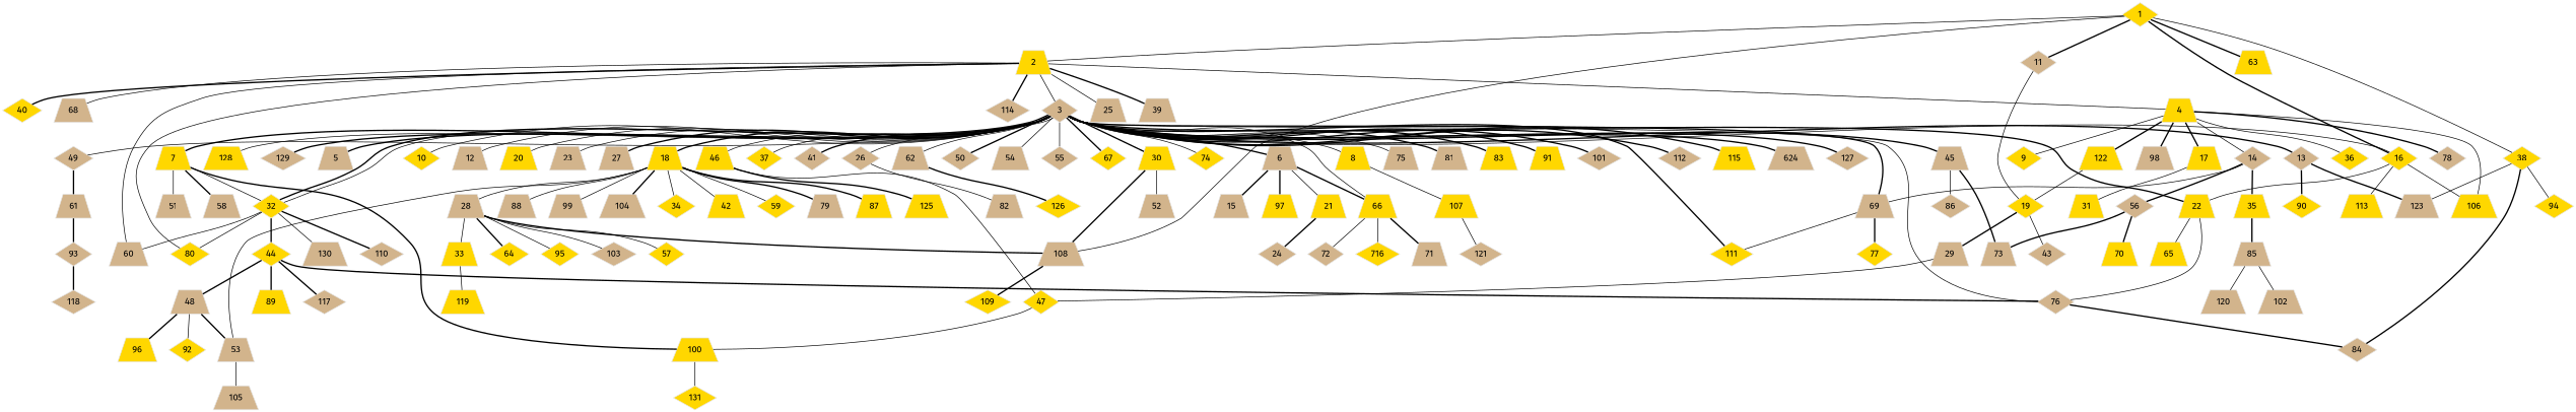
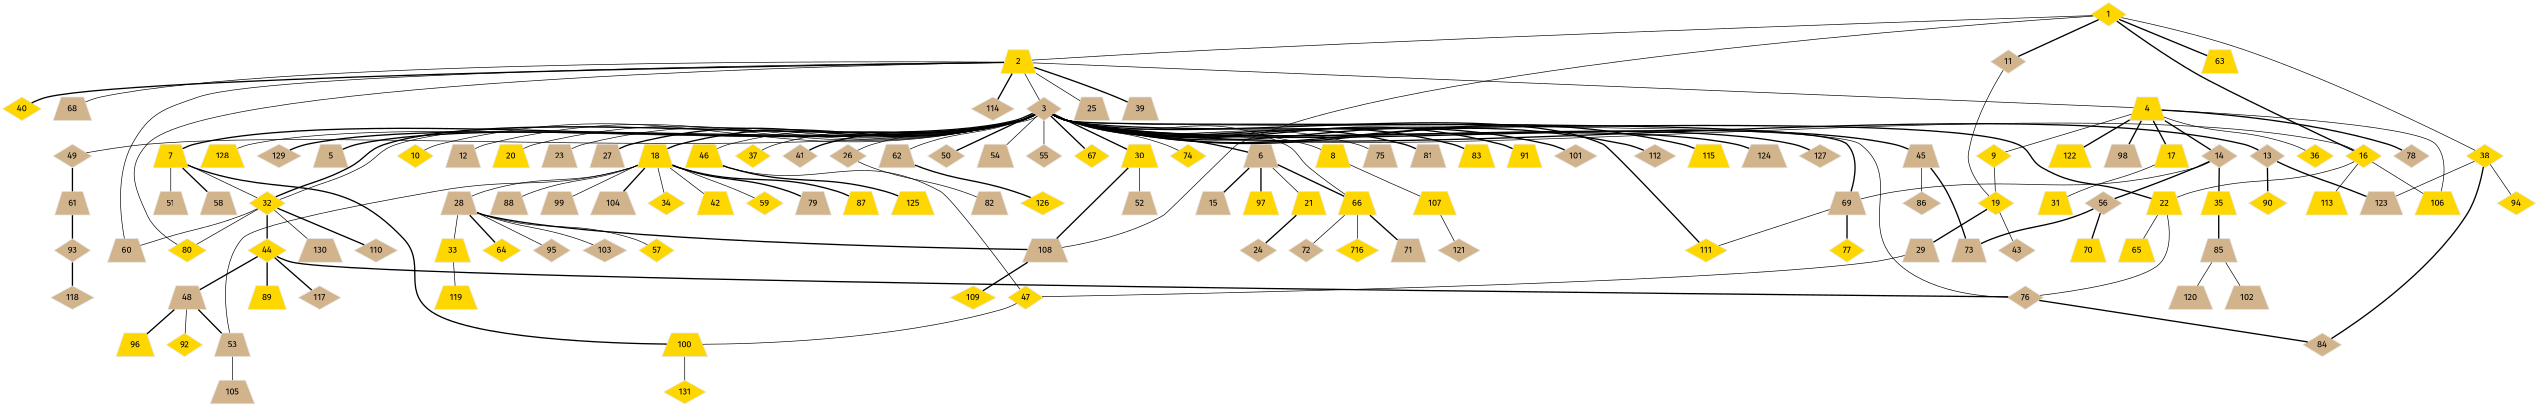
  graph {
    fontname="Fira Sans"
    node [color=gray90 fillcolor=tan fontname="Fira Sans" shape=trapezium style=filled]
    edge [fontname="Fira Sans" style=solid]
    1 [fillcolor=gold shape=diamond]
    2 [fillcolor=gold]
    11 [shape=diamond]
    16 [fillcolor=gold shape=diamond]
    38 [fillcolor=gold shape=diamond]
    63 [fillcolor=gold]
    108
    3 [shape=diamond]
    4 [fillcolor=gold]
    25
    39
    40 [fillcolor=gold shape=diamond]
    60
    68
    80 [fillcolor=gold shape=diamond]
    114 [shape=diamond]
    19 [fillcolor=gold shape=diamond]
    22 [fillcolor=gold]
    106 [fillcolor=gold]
    113 [fillcolor=gold]
    123
    84 [shape=diamond]
    94 [fillcolor=gold shape=diamond]
    109 [fillcolor=gold shape=diamond]
    5
    6
    7 [fillcolor=gold]
    8 [fillcolor=gold]
    10 [fillcolor=gold shape=diamond]
    12
    13 [shape=diamond]
    18 [fillcolor=gold]
    20 [fillcolor=gold]
    23
    26 [shape=diamond]
    27
    30 [fillcolor=gold]
    32 [fillcolor=gold shape=diamond]
    37 [fillcolor=gold shape=diamond]
    41 [shape=diamond]
    45
    46 [fillcolor=gold]
    49 [shape=diamond]
    50 [shape=diamond]
    54
    55 [shape=diamond]
    62
    66 [fillcolor=gold]
    67 [fillcolor=gold shape=diamond]
    69
    74 [fillcolor=gold shape=diamond]
    75
    76 [shape=diamond]
    81
    83 [fillcolor=gold]
    91 [fillcolor=gold]
    101 [shape=diamond]
    111 [fillcolor=gold shape=diamond]
    112 [shape=diamond]
    115 [fillcolor=gold]
-   124 [label=624]
+   124
    127 [shape=diamond]
    128 [fillcolor=gold]
    129 [shape=diamond]
    9 [fillcolor=gold shape=diamond]
    14 [shape=diamond]
    17 [fillcolor=gold]
    36 [fillcolor=gold shape=diamond]
    78 [shape=diamond]
    98
    122 [fillcolor=gold]
    15
    21 [fillcolor=gold]
    97 [fillcolor=gold]
    51
    58
    100 [fillcolor=gold]
    107 [fillcolor=gold]
    90 [fillcolor=gold shape=diamond]
    28
    34 [fillcolor=gold shape=diamond]
    42 [fillcolor=gold]
    53
    59 [fillcolor=gold shape=diamond]
    79
    87 [fillcolor=gold]
    88
    99
    104
    65 [fillcolor=gold]
    82
    52
    44 [fillcolor=gold shape=diamond]
    110 [shape=diamond]
    130
    73
    86 [shape=diamond]
    47 [fillcolor=gold shape=diamond]
    125 [fillcolor=gold]
    61
    126 [fillcolor=gold shape=diamond]
    71
    72 [shape=diamond]
    n104 [fillcolor=gold label=716 shape=diamond]
    77 [fillcolor=gold shape=diamond]
    35 [fillcolor=gold]
    56 [shape=diamond]
    31 [fillcolor=gold]
    24 [shape=diamond]
    131 [fillcolor=gold shape=diamond]
    121 [shape=diamond]
    29
    43 [shape=diamond]
    85
    70 [fillcolor=gold]
    33 [fillcolor=gold]
    57 [fillcolor=gold shape=diamond]
    64 [fillcolor=gold shape=diamond]
-   95 [fillcolor=gold shape=diamond]
+   95 [shape=diamond]
    103 [shape=diamond]
    105
    119 [fillcolor=gold]
    48
    89 [fillcolor=gold]
    117 [shape=diamond]
    102
    120
    92 [fillcolor=gold shape=diamond]
    96 [fillcolor=gold]
    93 [shape=diamond]
    118 [shape=diamond]
    1 -- 2
    1 -- 11 [style=bold]
    1 -- 16 [style=bold]
    1 -- 38
    1 -- 63 [style=bold]
    1 -- 108
    2 -- 3
    2 -- 4
    2 -- 25
    2 -- 39 [style=bold]
    2 -- 40 [style=bold]
    2 -- 60
    2 -- 68
    2 -- 80
    2 -- 114 [style=bold]
    11 -- 19
    16 -- 22
    16 -- 106
    16 -- 113
    38 -- 123
    38 -- 84 [style=bold]
    38 -- 94
    108 -- 109 [style=bold]
    3 -- 16
    3 -- 22 [style=bold]
    3 -- 5 [style=bold]
    3 -- 6 [style=bold]
    3 -- 7 [style=bold]
    3 -- 8
    3 -- 10
    3 -- 12
    3 -- 13 [style=bold]
    3 -- 18 [style=bold]
    3 -- 20
    3 -- 23
    3 -- 26
    3 -- 27 [style=bold]
    3 -- 30 [style=bold]
    3 -- 32 [style=bold]
    3 -- 32
    3 -- 37
    3 -- 41 [style=bold]
    3 -- 45 [style=bold]
    3 -- 46
    3 -- 49
    3 -- 50 [style=bold]
    3 -- 54
    3 -- 55
    3 -- 62
    3 -- 66
    3 -- 67 [style=bold]
    3 -- 69 [style=bold]
    3 -- 74
    3 -- 75
    3 -- 76
    3 -- 81 [style=bold]
    3 -- 83 [style=bold]
    3 -- 91 [style=bold]
    3 -- 101 [style=bold]
    3 -- 111 [style=bold]
    3 -- 112 [style=bold]
    3 -- 115 [style=bold]
    3 -- 124 [style=bold]
    3 -- 127 [style=bold]
    3 -- 128
    3 -- 129 [style=bold]
    4 -- 106
    4 -- 9
-   4 -- 14
+   4 -- 14 [style=bold]
    4 -- 17 [style=bold]
    4 -- 36
    4 -- 78 [style=bold]
    4 -- 98 [style=bold]
    4 -- 122 [style=bold]
    19 -- 29 [style=bold]
    19 -- 43
    22 -- 76
    22 -- 65
    6 -- 66 [style=bold]
    6 -- 15 [style=bold]
    6 -- 21
    6 -- 97 [style=bold]
    7 -- 32
    7 -- 51
    7 -- 58 [style=bold]
    7 -- 100 [style=bold]
    8 -- 107
    13 -- 123 [style=bold]
    13 -- 90 [style=bold]
    18 -- 28
    18 -- 34
    18 -- 42
    18 -- 53
    18 -- 59
    18 -- 79 [style=bold]
    18 -- 87 [style=bold]
    18 -- 88
    18 -- 99
    18 -- 104 [style=bold]
    26 -- 82
    30 -- 108 [style=bold]
    30 -- 52
    32 -- 60
    32 -- 80
    32 -- 44 [style=bold]
    32 -- 110 [style=bold]
    32 -- 130
    45 -- 73 [style=bold]
    45 -- 86
    46 -- 47
    46 -- 125 [style=bold]
    49 -- 61 [style=bold]
    62 -- 126 [style=bold]
    66 -- 71 [style=bold]
    66 -- 72
    66 -- n104
    69 -- 111
    69 -- 77 [style=bold]
    76 -- 84 [style=bold]
-   122 -- 19
+   9 -- 19
    14 -- 69
    14 -- 35 [style=bold]
    14 -- 56 [style=bold]
    17 -- 31
    21 -- 24 [style=bold]
    100 -- 131
    107 -- 121
    28 -- 108 [style=bold]
    28 -- 33
    28 -- 57
    28 -- 64 [style=bold]
    28 -- 95
    28 -- 103
    53 -- 105
    44 -- 76 [style=bold]
    44 -- 48 [style=bold]
    44 -- 89 [style=bold]
    44 -- 117 [style=bold]
    47 -- 100
    61 -- 93 [style=bold]
    35 -- 85 [style=bold]
    56 -- 73 [style=bold]
    56 -- 70 [style=bold]
    29 -- 47
    85 -- 102
    85 -- 120
    33 -- 119
    48 -- 53 [style=bold]
    48 -- 92
    48 -- 96 [style=bold]
    93 -- 118 [style=bold]
  }
